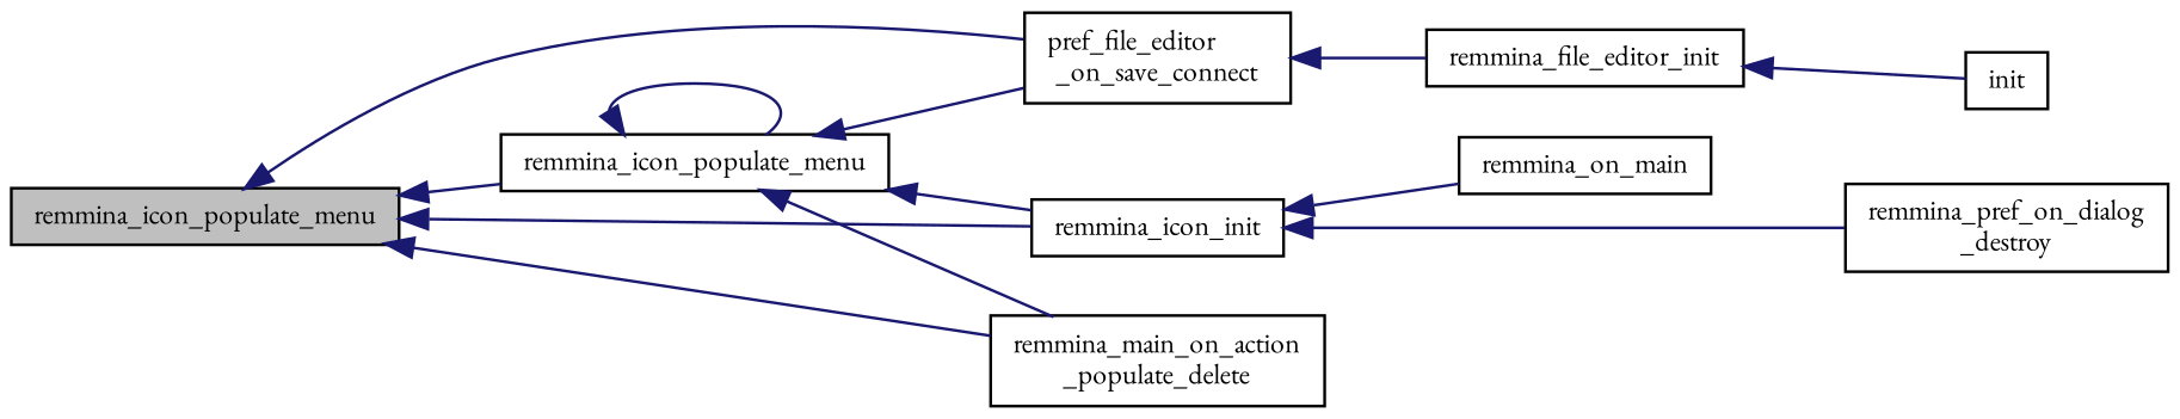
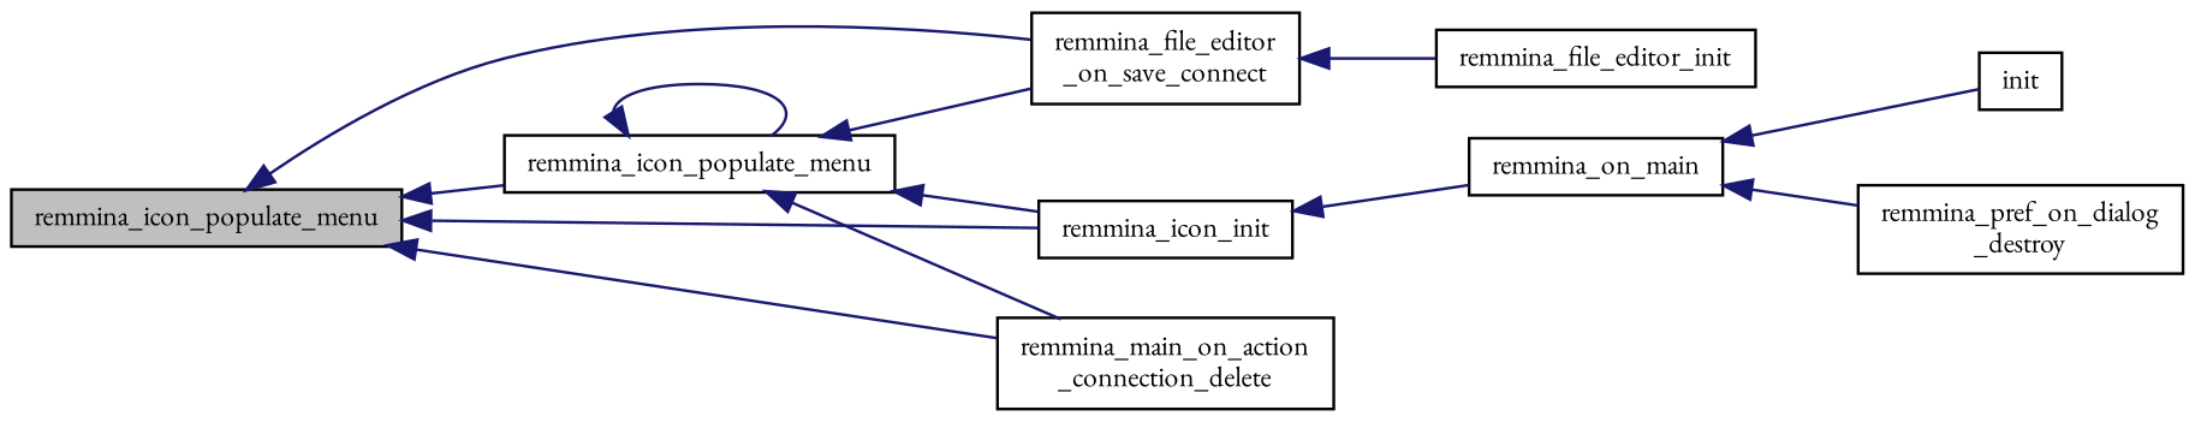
  digraph {
    fontname="EB Garamond"
    rankdir=LR
    node [color=black fillcolor=white fontname="EB Garamond" fontsize=10 shape=record style=filled]
    edge [color=midnightblue dir=back fontname="EB Garamond" fontsize=10 labelfontname=Helvetica labelfontsize=10 style=solid]
    n1 [fillcolor=grey75 fontcolor=black height=0.2 label=remmina_icon_populate_menu width=0.4]
-   n2 [height=0.2 label="pref_file_editor\l_on_save_connect" width=0.4]
+   n2 [height=0.2 label="remmina_file_editor\l_on_save_connect" width=0.4]
    n3 [height=0.2 label=remmina_icon_populate_menu width=0.4]
    n4 [height=0.2 label=remmina_icon_init width=0.4]
-   n5 [height=0.2 label="remmina_main_on_action\l_populate_delete" width=0.4]
+   n5 [height=0.2 label="remmina_main_on_action\l_connection_delete" width=0.4]
    n6 [height=0.2 label=remmina_file_editor_init width=0.4]
    n7 [height=0.2 label=remmina_on_main width=0.4]
    n8 [height=0.2 label="remmina_pref_on_dialog\l_destroy" width=0.4]
    n9 [height=0.2 label=init width=0.4]
    n1 -> n2
    n1 -> n3
    n1 -> n4
    n1 -> n5
    n2 -> n6
    n3 -> n2
    n3 -> n3
    n3 -> n4
    n3 -> n5
    n4 -> n7
-   n4 -> n8
-   n6 -> n9
+   n7 -> n8
+   n7 -> n9
  }
